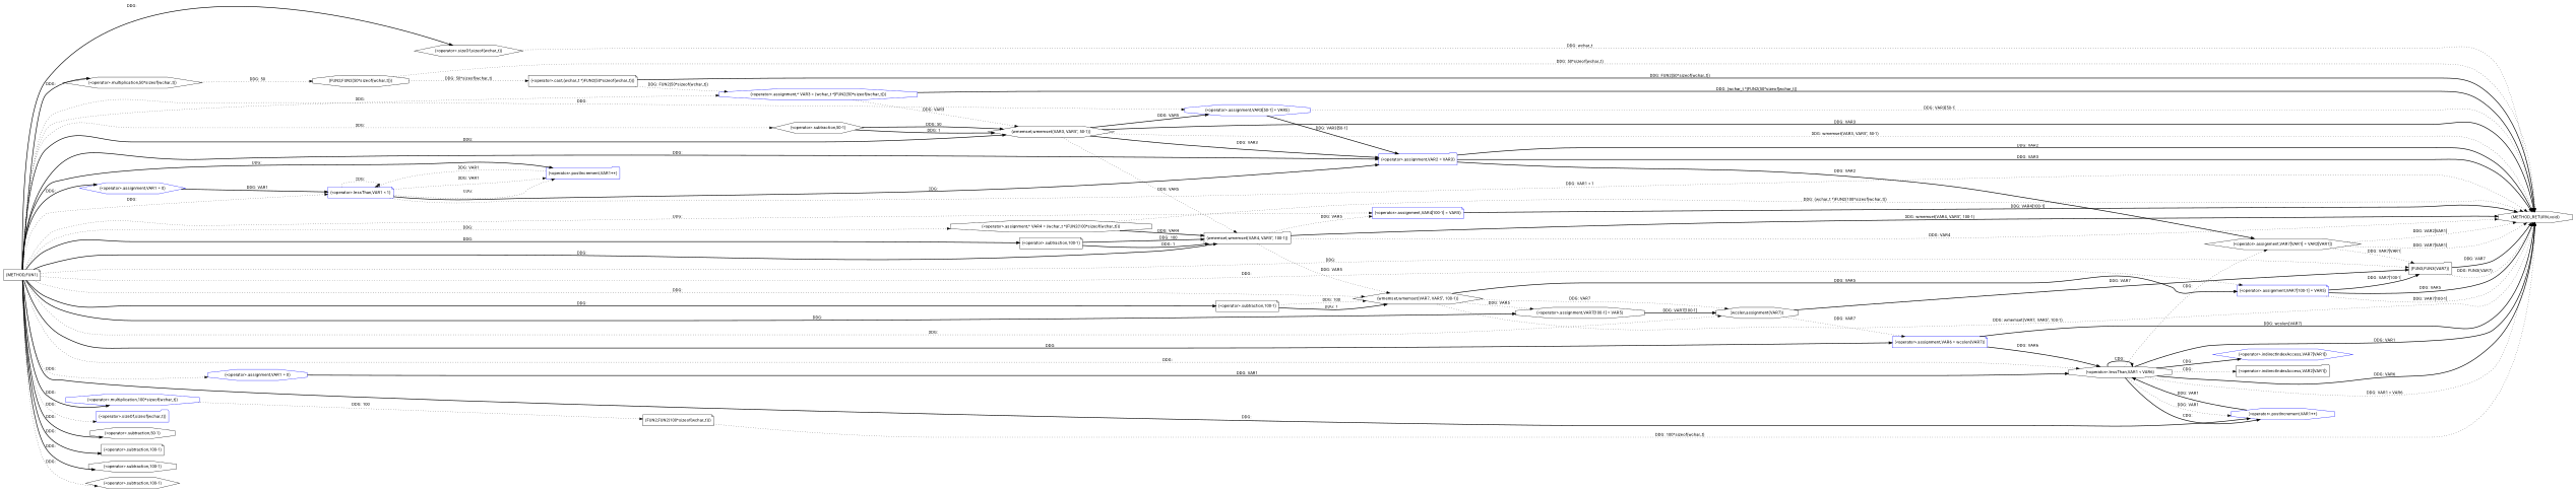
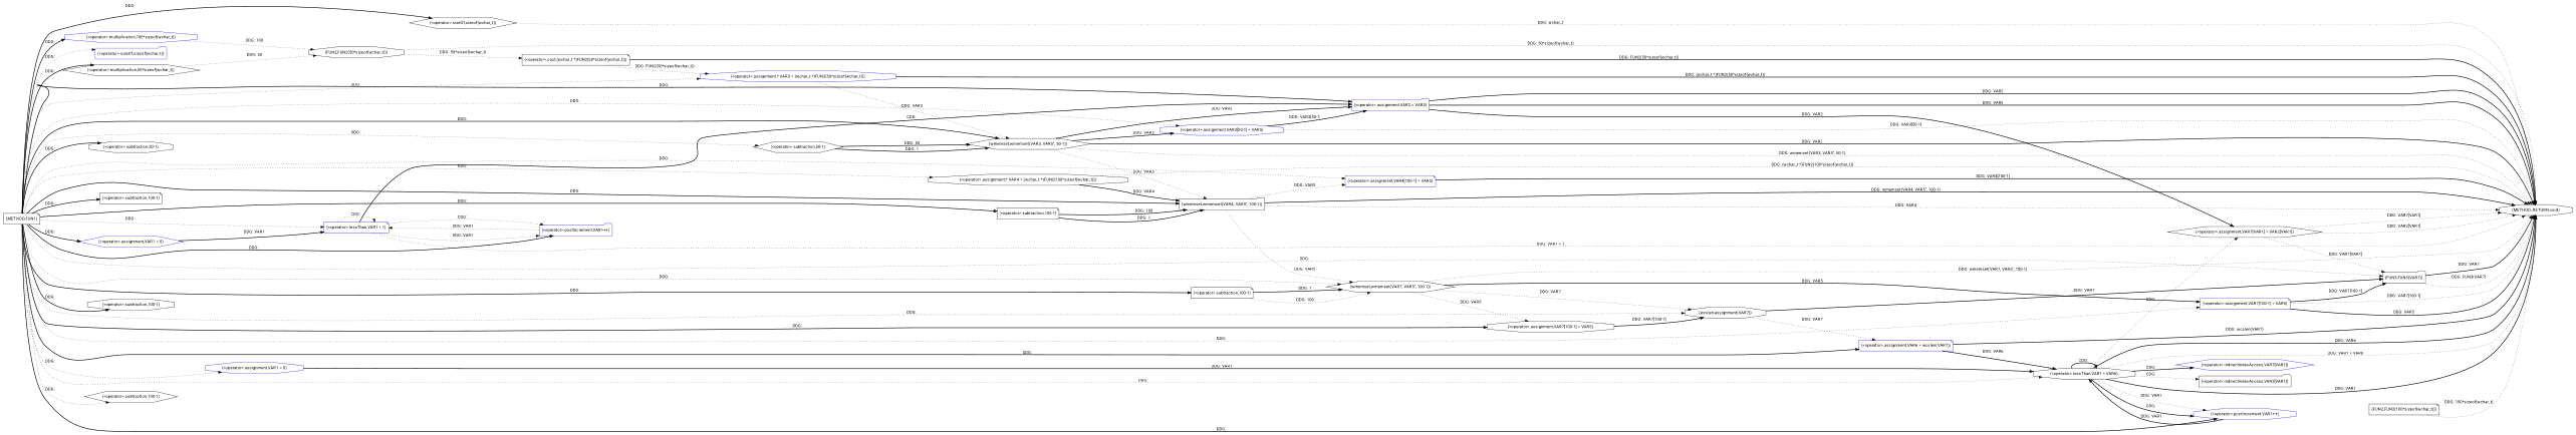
  digraph {
    fontname=Roboto
    rankdir=LR
    node [color=black fontname=Roboto shape=octagon]
    edge [fontname=Roboto style=bold]
    n1 [label="(METHOD,FUN1)" shape=note]
    n2 [color=blue label="(<operator>.assignment,* VAR3 = (wchar_t *)FUN2(50*sizeof(wchar_t)))"]
    n3 [label="(<operator>.multiplication,50*sizeof(wchar_t))" shape=hexagon]
    n4 [color=blue label="(<operator>.sizeOf,sizeof(wchar_t))" shape=folder]
    n5 [label="(<operator>.assignment,* VAR4 = (wchar_t *)FUN2(100*sizeof(wchar_t)))"]
    n6 [color=blue label="(<operator>.multiplication,100*sizeof(wchar_t))"]
    n7 [label="(<operator>.sizeOf,sizeof(wchar_t))" shape=hexagon]
    n8 [label="(wmemset,wmemset(VAR3, VAR5'', 50-1))" shape=hexagon]
    n9 [label="(<operator>.subtraction,50-1)" shape=hexagon]
    n10 [color=blue label="(<operator>.assignment,VAR3[50-1] = VAR5)"]
    n11 [label="(<operator>.subtraction,50-1)"]
    n12 [label="(wmemset,wmemset(VAR4, VAR5'', 100-1))" shape=folder]
    n13 [label="(<operator>.subtraction,100-1)" shape=note]
    n14 [color=blue label="(<operator>.assignment,VAR4[100-1] = VAR5)" shape=note]
    n15 [label="(<operator>.subtraction,100-1)" shape=note]
    n16 [color=blue label="(<operator>.assignment,VAR1 = 0)" shape=hexagon]
    n17 [color=blue label="(<operator>.lessThan,VAR1 < 1)" shape=note]
    n18 [color=blue label="(<operator>.postIncrement,VAR1++)" shape=folder]
    n19 [color=blue label="(<operator>.assignment,VAR2 = VAR3)" shape=folder]
    n20 [label="(wmemset,wmemset(VAR7, VAR5'', 100-1))" shape=hexagon]
    n21 [label="(<operator>.subtraction,100-1)" shape=note]
    n22 [label="(<operator>.assignment,VAR7[100-1] = VAR5)"]
    n23 [label="(<operator>.subtraction,100-1)"]
    n24 [color=blue label="(<operator>.assignment,VAR6 = wcslen(VAR7))" shape=note]
    n25 [label="(wcslen,assignment(VAR7))"]
    n26 [color=blue label="(<operator>.assignment,VAR1 = 0)"]
    n27 [label="(<operator>.lessThan,VAR1 < VAR6)"]
    n28 [color=blue label="(<operator>.postIncrement,VAR1++)"]
    n29 [color=blue label="(<operator>.assignment,VAR7[100-1] = VAR5)" shape=note]
    n30 [label="(<operator>.subtraction,100-1)" shape=hexagon]
    n31 [label="(FUN3,FUN3(VAR7))" shape=folder]
    n32 [label="(METHOD_RETURN,void)"]
    n33 [label="(FUN2,FUN2(50*sizeof(wchar_t)))"]
    n34 [label="(FUN2,FUN2(100*sizeof(wchar_t)))" shape=note]
    n35 [label="(<operator>.assignment,VAR7[VAR1] = VAR2[VAR1])" shape=hexagon]
    n36 [color=blue label="(<operator>.indirectIndexAccess,VAR7[VAR1])" shape=hexagon]
    n37 [label="(<operator>.indirectIndexAccess,VAR2[VAR1])" shape=folder]
    n38 [label="(<operator>.cast,(wchar_t *)FUN2(50*sizeof(wchar_t)))" shape=note]
    n1 -> n2 [label="DDG: " style=dotted]
    n1 -> n3 [label="DDG: "]
    n1 -> n4 [label="DDG: " style=dotted]
    n1 -> n5 [label="DDG: " style=dotted]
    n1 -> n6 [label="DDG: "]
    n1 -> n7 [label="DDG: "]
    n1 -> n8 [label="DDG: "]
    n1 -> n9 [label="DDG: " style=dotted]
    n1 -> n10 [label="DDG: " style=dotted]
    n1 -> n11 [label="DDG: "]
    n1 -> n12 [label="DDG: "]
    n1 -> n13 [label="DDG: "]
    n1 -> n14 [label="DDG: " style=dotted]
    n1 -> n15 [label="DDG: "]
    n1 -> n16 [label="DDG: "]
    n1 -> n17 [label="DDG: " style=dotted]
    n1 -> n18 [label="DDG: "]
    n1 -> n19 [label="DDG: "]
    n1 -> n20 [label="DDG: " style=dotted]
    n1 -> n21 [label="DDG: "]
    n1 -> n22 [label="DDG: "]
    n1 -> n23 [label="DDG: "]
    n1 -> n24 [label="DDG: "]
    n1 -> n25 [label="DDG: " style=dotted]
    n1 -> n26 [label="DDG: " style=dotted]
    n1 -> n27 [label="DDG: " style=dotted]
    n1 -> n28 [label="DDG: "]
    n1 -> n29 [label="DDG: " style=dotted]
    n1 -> n30 [label="DDG: " style=dotted]
    n1 -> n31 [label="DDG: " style=dotted]
    n2 -> n8 [label="DDG: VAR3" style=dotted]
    n2 -> n32 [label="DDG: (wchar_t *)FUN2(50*sizeof(wchar_t))"]
    n3 -> n33 [label="DDG: 50" style=dotted]
    n5 -> n12 [label="DDG: VAR4"]
    n5 -> n32 [label="DDG: (wchar_t *)FUN2(100*sizeof(wchar_t))" style=dotted]
-   n6 -> n34 [label="DDG: 100" style=dotted]
+   n6 -> n33 [label="DDG: 100" style=dotted]
    n7 -> n32 [label="DDG: wchar_t" style=dotted]
    n8 -> n10 [label="DDG: VAR5"]
    n8 -> n12 [label="DDG: VAR5" style=dotted]
    n8 -> n19 [label="DDG: VAR3"]
    n8 -> n32 [label="DDG: VAR3"]
    n8 -> n32 [label="DDG: wmemset(VAR3, VAR5'', 50-1)" style=dotted]
    n9 -> n8 [label="DDG: 50"]
    n9 -> n8 [label="DDG: 1"]
    n10 -> n19 [label="DDG: VAR3[50-1]"]
    n10 -> n32 [label="DDG: VAR3[50-1]" style=dotted]
    n12 -> n14 [label="DDG: VAR5" style=dotted]
    n12 -> n20 [label="DDG: VAR5" style=dotted]
    n12 -> n32 [label="DDG: VAR4" style=dotted]
    n12 -> n32 [label="DDG: wmemset(VAR4, VAR5'', 100-1)"]
    n13 -> n12 [label="DDG: 100"]
    n13 -> n12 [label="DDG: 1"]
    n14 -> n32 [label="DDG: VAR4[100-1]"]
    n16 -> n17 [label="DDG: VAR1"]
    n17 -> n17 [label="CDG: " style=dotted]
    n17 -> n18 [label="DDG: VAR1" style=dotted]
    n17 -> n18 [label="CDG: " style=dotted]
    n17 -> n19 [label="CDG: "]
    n17 -> n32 [label="DDG: VAR1 < 1" style=dotted]
    n18 -> n17 [label="DDG: VAR1" style=dotted]
    n19 -> n32 [label="DDG: VAR3"]
    n19 -> n32 [label="DDG: VAR2"]
    n19 -> n35 [label="DDG: VAR2"]
    n20 -> n22 [label="DDG: VAR5" style=dotted]
    n20 -> n25 [label="DDG: VAR7" style=dotted]
    n20 -> n29 [label="DDG: VAR5"]
    n20 -> n32 [label="DDG: wmemset(VAR7, VAR5'', 100-1)" style=dotted]
    n21 -> n20 [label="DDG: 100" style=dotted]
    n21 -> n20 [label="DDG: 1"]
    n22 -> n25 [label="DDG: VAR7[100-1]"]
    n24 -> n27 [label="DDG: VAR6"]
    n24 -> n32 [label="DDG: wcslen(VAR7)"]
    n25 -> n24 [label="DDG: VAR7" style=dotted]
    n25 -> n31 [label="DDG: VAR7"]
    n26 -> n27 [label="DDG: VAR1"]
    n27 -> n27 [label="CDG: "]
    n27 -> n28 [label="DDG: VAR1" style=dotted]
    n27 -> n28 [label="CDG: "]
    n27 -> n32 [label="DDG: VAR6"]
    n27 -> n32 [label="DDG: VAR1 < VAR6" style=dotted]
    n27 -> n32 [label="DDG: VAR1"]
    n27 -> n35 [label="CDG: " style=dotted]
    n27 -> n36 [label="CDG: "]
    n27 -> n37 [label="CDG: " style=dotted]
    n28 -> n27 [label="DDG: VAR1"]
    n29 -> n31 [label="DDG: VAR7[100-1]"]
    n29 -> n32 [label="DDG: VAR5"]
    n29 -> n32 [label="DDG: VAR7[100-1]" style=dotted]
    n31 -> n32 [label="DDG: VAR7"]
    n31 -> n32 [label="DDG: FUN3(VAR7)" style=dotted]
    n33 -> n32 [label="DDG: 50*sizeof(wchar_t)" style=dotted]
    n33 -> n38 [label="DDG: 50*sizeof(wchar_t)" style=dotted]
    n34 -> n32 [label="DDG: 100*sizeof(wchar_t)" style=dotted]
    n35 -> n31 [label="DDG: VAR7[VAR1]" style=dotted]
    n35 -> n32 [label="DDG: VAR7[VAR1]" style=dotted]
    n35 -> n32 [label="DDG: VAR2[VAR1]" style=dotted]
    n38 -> n2 [label="DDG: FUN2(50*sizeof(wchar_t))" style=dotted]
    n38 -> n32 [label="DDG: FUN2(50*sizeof(wchar_t))"]
  }
